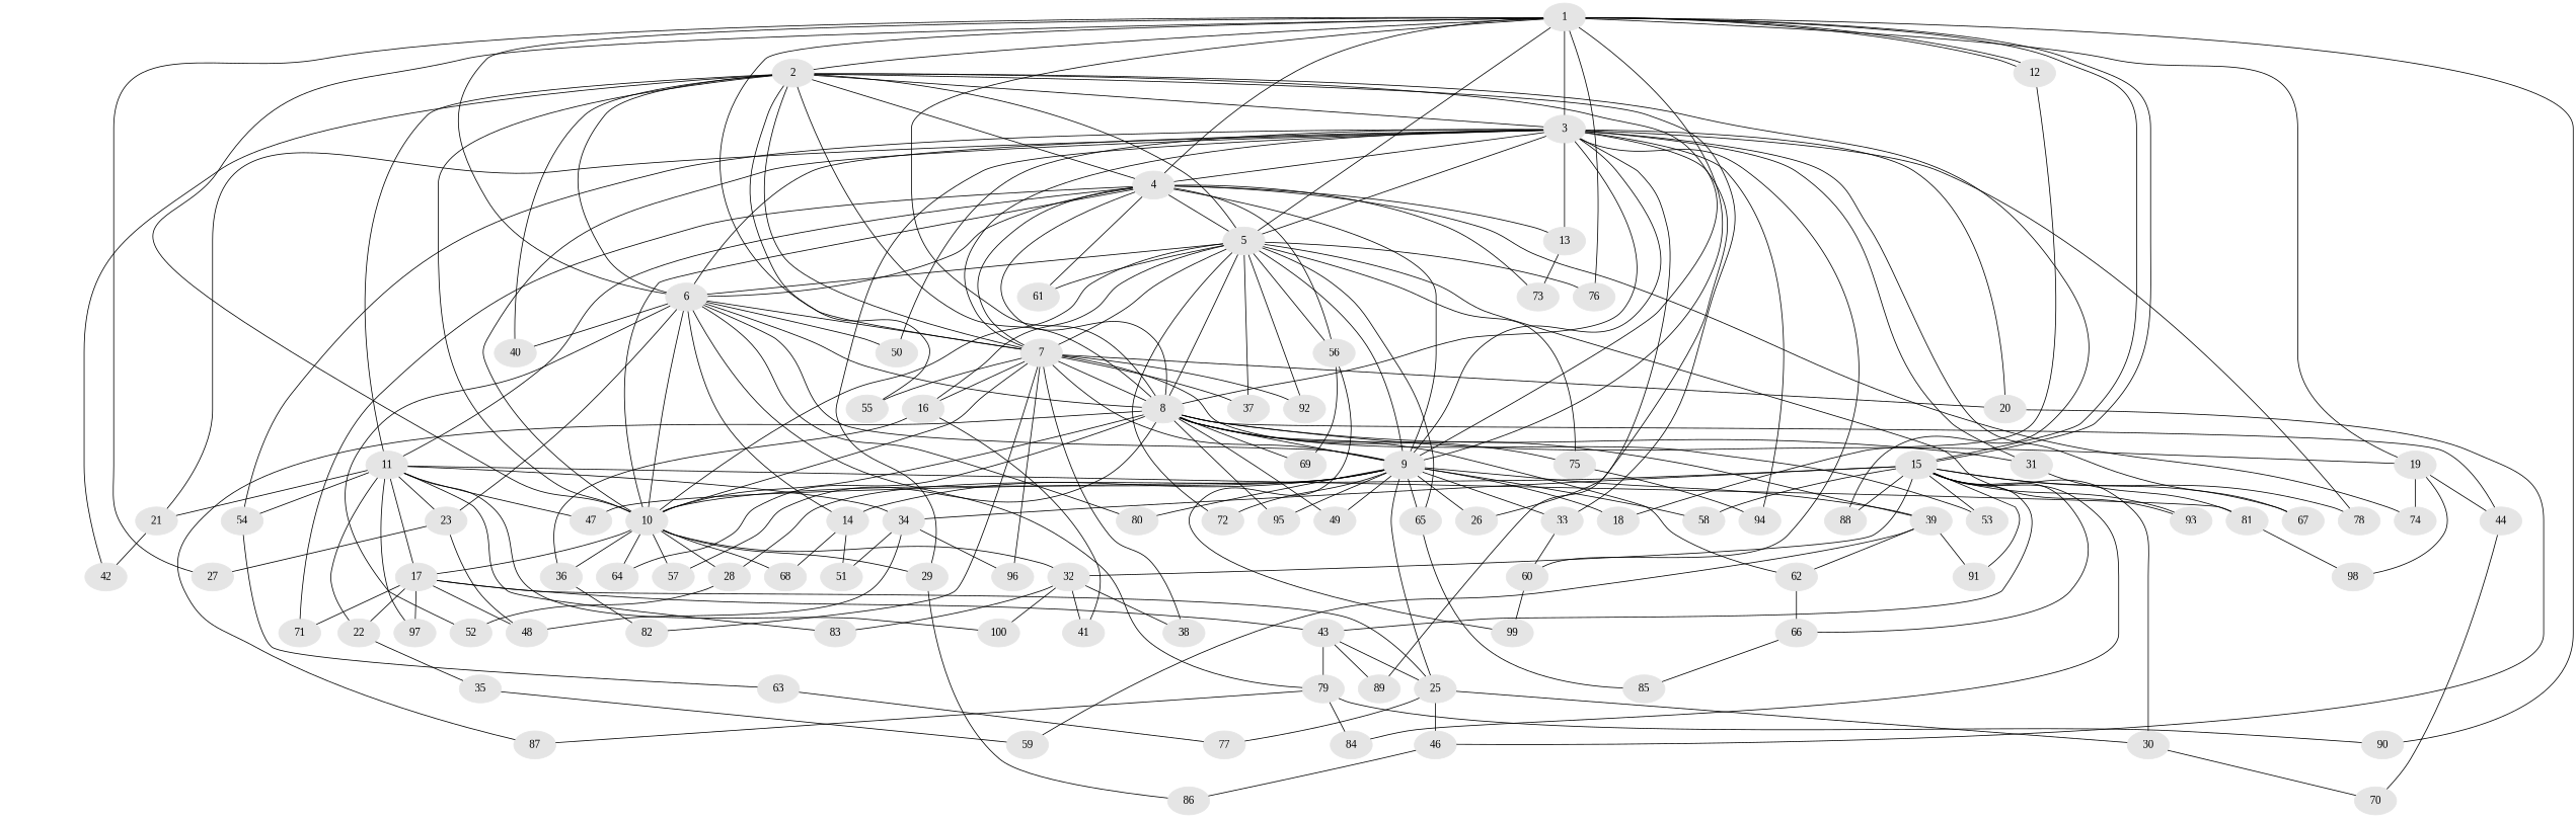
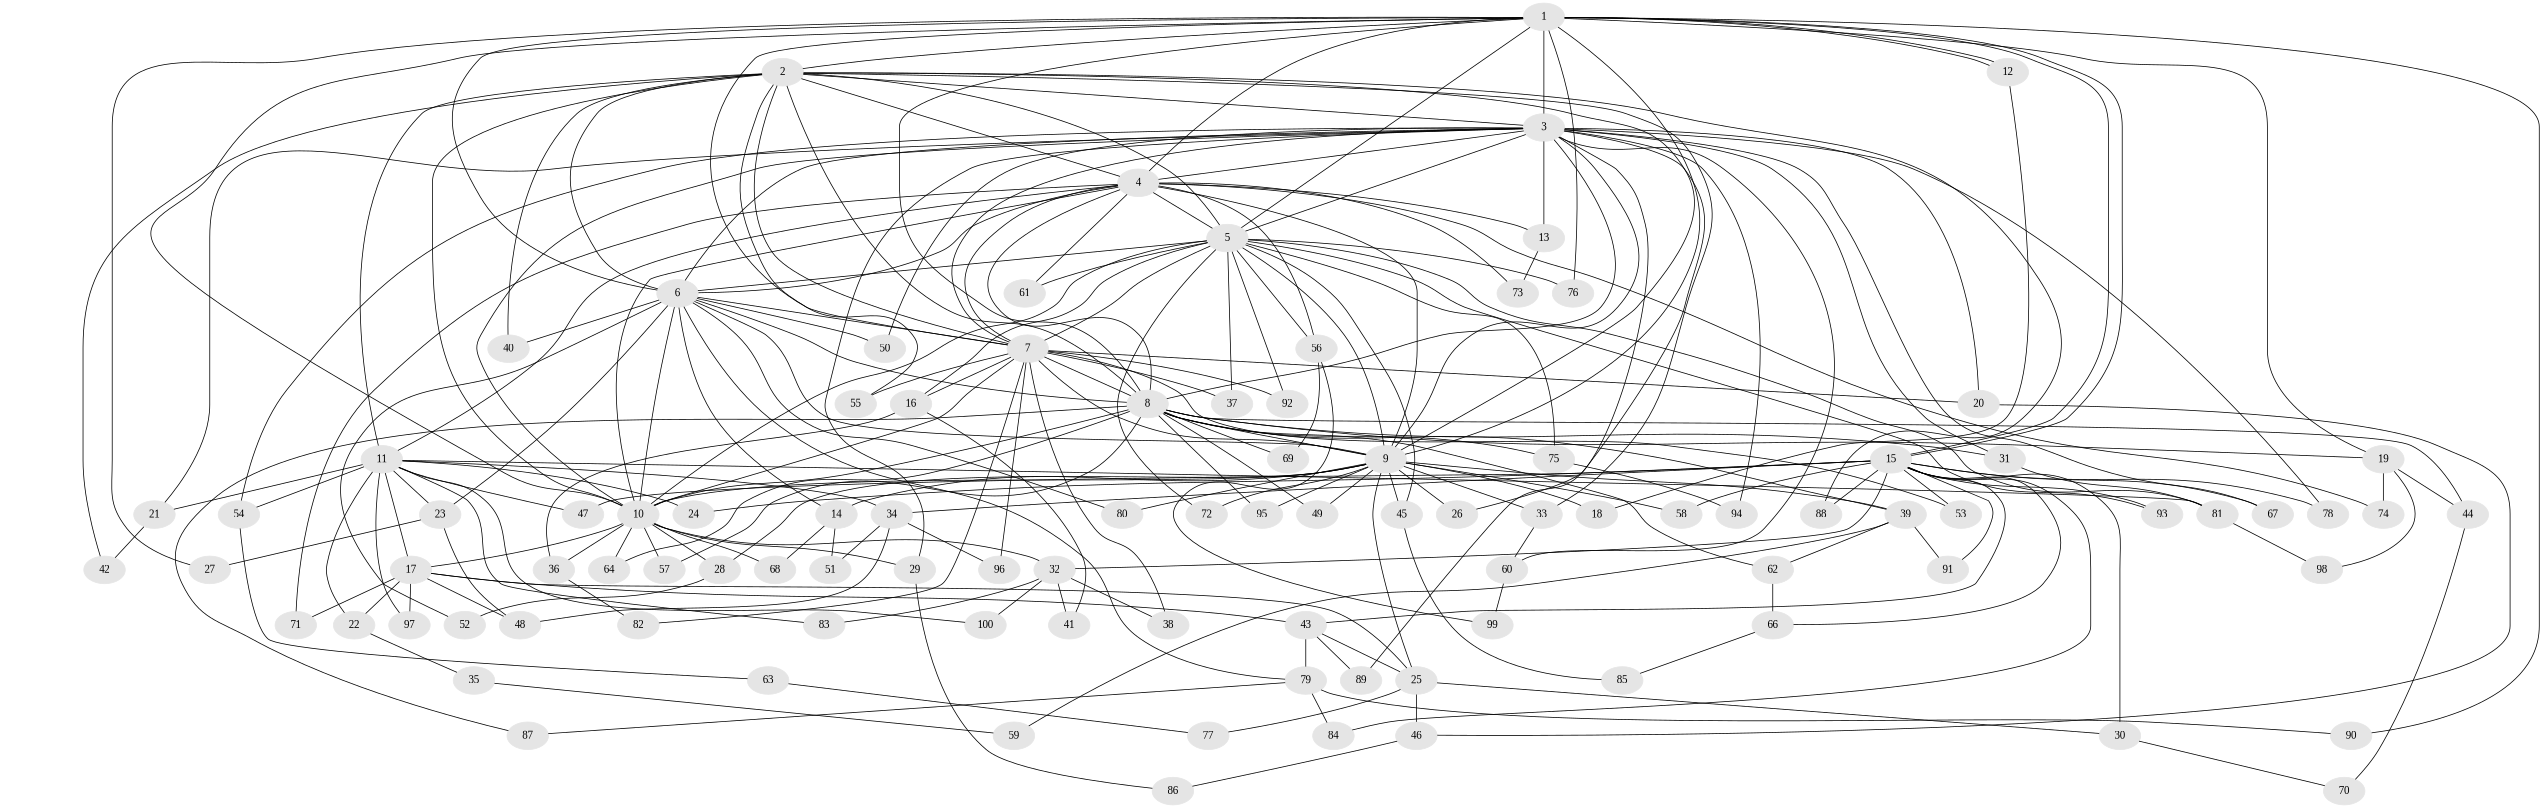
  graph {
    fontname="Liberation Serif"
    node [color=gray90 fontname="Liberation Serif" style=filled]
    edge [fontname="Liberation Serif"]
    1
    2
    3
    4
    5
    6
    7
    8
    9
    10
    12
    15
    19
    27
    76
    90
    11
    33
    40
    42
    55
    88
    13
    20
    21
    26
    29
    31
    50
    54
    60
    67
    78
    89
    94
    56
    61
    71
    73
    74
    16
    37
-   65
+   65 [label=45]
    72
    75
    92
    93
    14
    23
    52
    79
    80
    38
    53
    82
    96
    39
    44
    49
    57
    62
    64
    69
    87
    95
    18
    25
    28
    58
    17
    32
    36
    68
+   24
    34
    47
    30
    43
    66
    84
    91
    98
    22
    81
    83
    97
    100
    46
    86
    63
    99
    41
    85
    51
    48
    59
    70
    77
    35
    1 -- 2
    1 -- 3
    1 -- 4
    1 -- 5
    1 -- 6
    1 -- 7
    1 -- 8
    1 -- 9
    1 -- 10
    1 -- 12
    1 -- 12
    1 -- 15
    1 -- 15
    1 -- 19
    1 -- 27
    1 -- 76
    1 -- 90
    2 -- 3
    2 -- 4
    2 -- 5
    2 -- 6
    2 -- 7
    2 -- 8
    2 -- 9
    2 -- 10
    2 -- 11
    2 -- 33
    2 -- 40
    2 -- 42
    2 -- 55
    2 -- 88
    3 -- 4
    3 -- 5
    3 -- 6
    3 -- 7
    3 -- 8
    3 -- 9
    3 -- 10
    3 -- 13
    3 -- 20
    3 -- 21
    3 -- 26
    3 -- 29
    3 -- 31
    3 -- 50
    3 -- 54
    3 -- 60
    3 -- 67
    3 -- 78
    3 -- 89
    3 -- 94
    4 -- 5
    4 -- 6
    4 -- 7
    4 -- 8
    4 -- 9
    4 -- 10
    4 -- 11
    4 -- 13
    4 -- 56
    4 -- 61
    4 -- 71
    4 -- 73
    4 -- 74
    5 -- 6
    5 -- 7
-   5 -- 8
+   5 -- 81
    5 -- 9
    5 -- 10
    5 -- 76
    5 -- 56
    5 -- 61
    5 -- 16
    5 -- 37
    5 -- 65
    5 -- 72
    5 -- 75
    5 -- 92
    5 -- 93
    6 -- 7
    6 -- 8
    6 -- 9
    6 -- 10
    6 -- 40
    6 -- 50
    6 -- 14
    6 -- 23
    6 -- 52
    6 -- 79
    6 -- 80
    7 -- 8
    7 -- 9
    7 -- 10
    7 -- 55
    7 -- 20
    7 -- 16
    7 -- 37
    7 -- 92
    7 -- 38
    7 -- 53
    7 -- 82
    7 -- 96
    8 -- 9
    8 -- 10
    8 -- 19
    8 -- 31
    8 -- 75
    8 -- 39
    8 -- 44
    8 -- 49
    8 -- 57
    8 -- 62
    8 -- 64
    8 -- 69
    8 -- 87
    8 -- 95
    9 -- 10
    9 -- 33
    9 -- 26
    9 -- 65
    9 -- 72
    9 -- 14
    9 -- 80
    9 -- 39
    9 -- 49
    9 -- 95
    9 -- 18
    9 -- 25
    9 -- 28
    9 -- 58
    10 -- 29
    10 -- 57
    10 -- 64
    10 -- 28
    10 -- 17
    10 -- 32
    10 -- 36
    10 -- 68
    12 -- 18
    15 -- 88
    15 -- 67
    15 -- 78
    15 -- 93
    15 -- 53
    15 -- 58
    15 -- 32
+   15 -- 24
    15 -- 34
    15 -- 47
    15 -- 30
    15 -- 43
    15 -- 66
    15 -- 84
    15 -- 91
    19 -- 74
    19 -- 44
    19 -- 98
    11 -- 21
    11 -- 54
    11 -- 23
    11 -- 17
+   11 -- 24
    11 -- 34
    11 -- 47
    11 -- 22
    11 -- 81
    11 -- 83
    11 -- 97
    11 -- 100
    33 -- 60
    13 -- 73
    20 -- 46
    21 -- 42
    29 -- 86
    31 -- 81
    54 -- 63
    60 -- 99
    56 -- 69
    56 -- 99
    16 -- 36
    16 -- 41
    65 -- 85
    75 -- 94
    14 -- 68
    14 -- 51
    23 -- 27
    23 -- 48
    79 -- 90
    79 -- 87
    79 -- 84
    39 -- 62
    39 -- 91
    39 -- 59
    44 -- 70
    62 -- 66
    25 -- 30
    25 -- 46
    25 -- 77
    28 -- 52
    17 -- 71
    17 -- 25
    17 -- 43
    17 -- 22
    17 -- 97
    17 -- 48
    32 -- 38
    32 -- 83
    32 -- 100
    32 -- 41
    36 -- 82
    34 -- 96
    34 -- 51
    34 -- 48
    30 -- 70
    43 -- 89
    43 -- 79
    43 -- 25
    66 -- 85
    22 -- 35
    81 -- 98
    46 -- 86
    63 -- 77
    35 -- 59
  }
